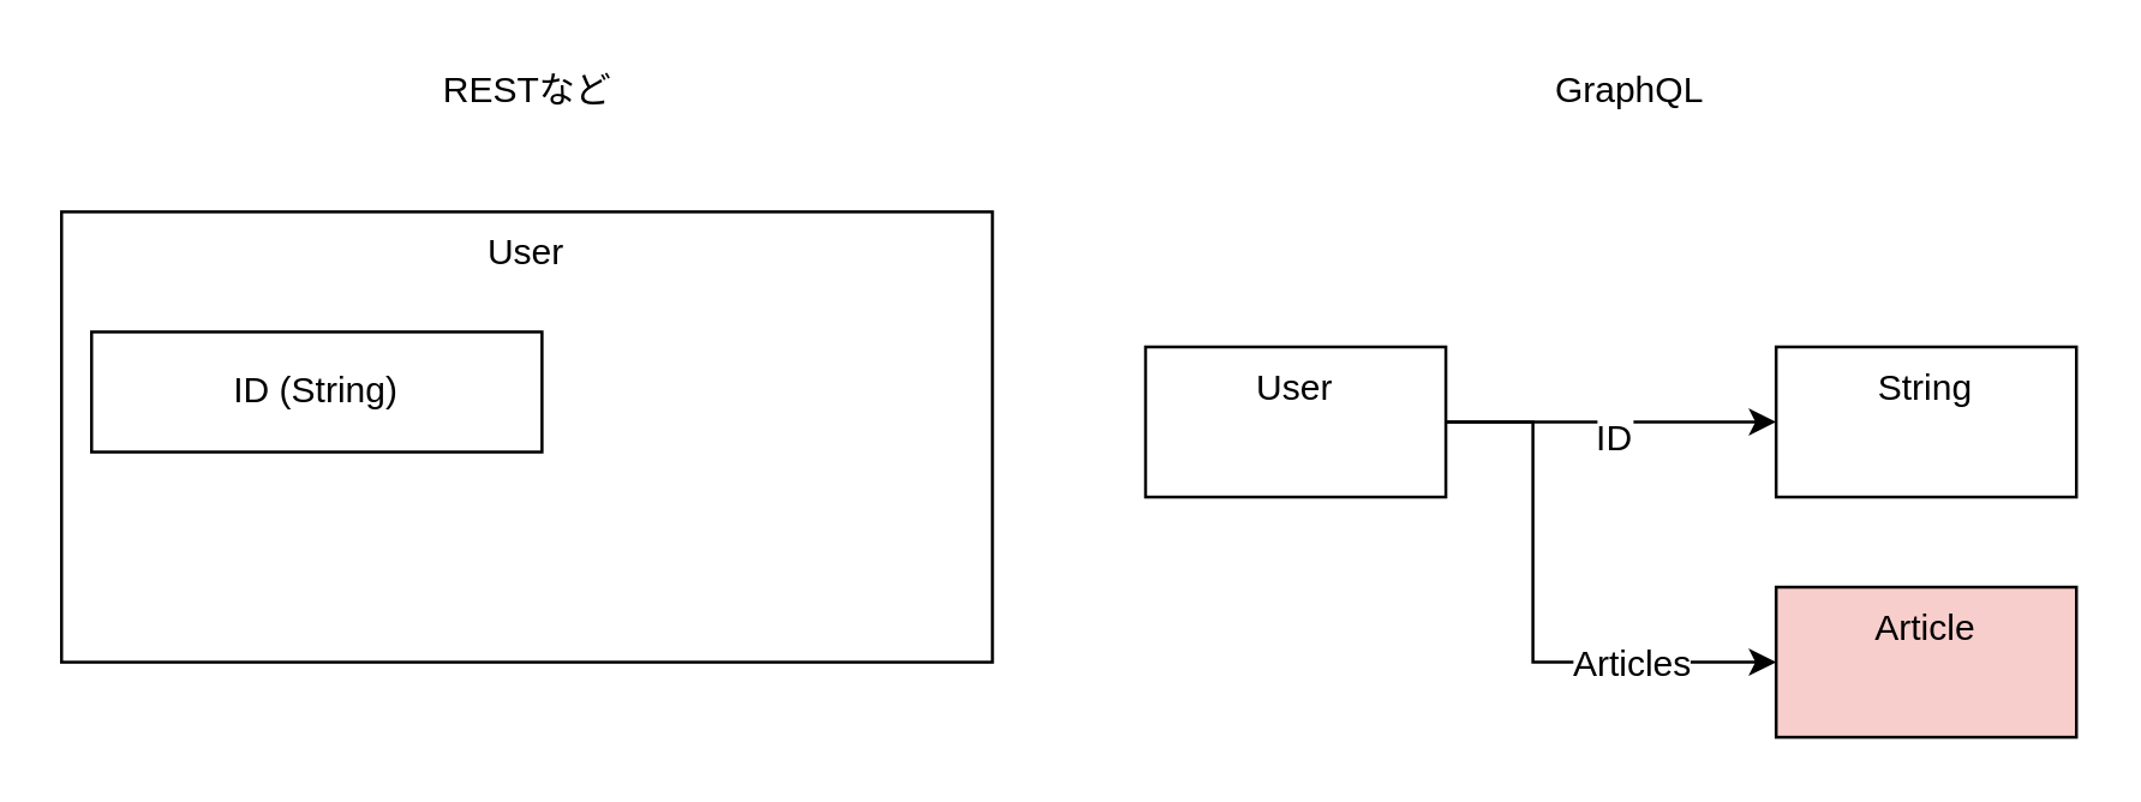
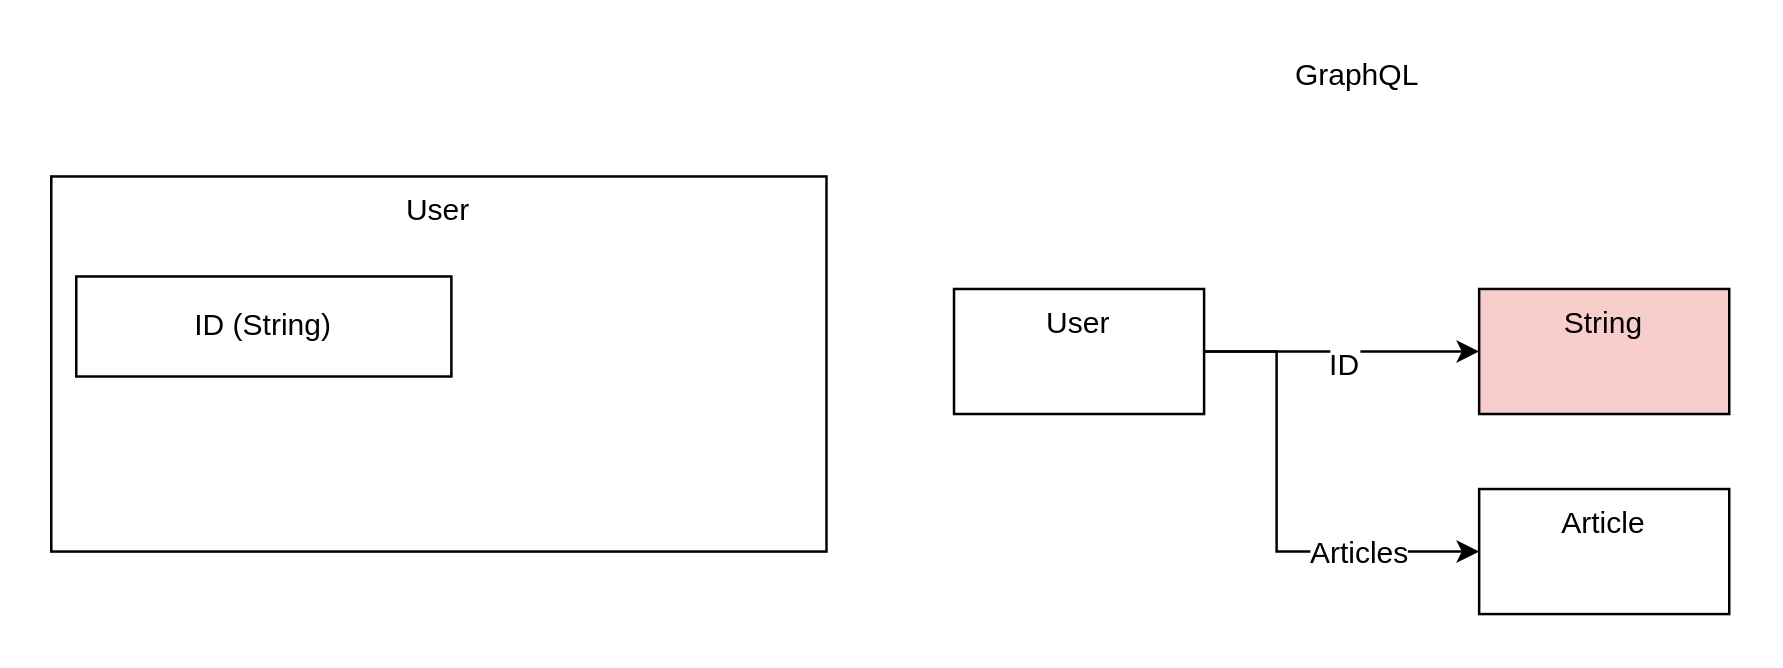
  <mxCell id="0" />
  <mxCell id="1" parent="0" />
  <mxCell id="2" value="User" style="rounded=0;whiteSpace=wrap;html=1;verticalAlign=top;" vertex="1" parent="1"><mxGeometry x="20" y="70" width="310" height="150" as="geometry" /></mxCell>
  <mxCell id="3" value="ID (String)" style="rounded=0;whiteSpace=wrap;html=1;" vertex="1" parent="1"><mxGeometry x="30" y="110" width="150" height="40" as="geometry" /></mxCell>
  <mxCell id="4" style="edgeStyle=orthogonalEdgeStyle;rounded=0;orthogonalLoop=1;jettySize=auto;html=1;" edge="1" parent="1" source="8" target="9"><mxGeometry relative="1" as="geometry" /></mxCell>
  <mxCell id="5" value="ID" style="text;html=1;resizable=0;points=[];align=center;verticalAlign=middle;labelBackgroundColor=#ffffff;" vertex="1" connectable="0" parent="4"><mxGeometry x="0.309" y="-5" relative="1" as="geometry"><mxPoint x="-17" as="offset" /></mxGeometry></mxCell>
  <mxCell id="6" style="edgeStyle=orthogonalEdgeStyle;rounded=0;orthogonalLoop=1;jettySize=auto;html=1;entryX=0;entryY=0.5;entryDx=0;entryDy=0;" edge="1" parent="1" source="8" target="12"><mxGeometry relative="1" as="geometry"><Array as="points"><mxPoint x="510" y="140" /><mxPoint x="510" y="220" /></Array></mxGeometry></mxCell>
  <mxCell id="7" value="Articles" style="text;html=1;resizable=0;points=[];align=center;verticalAlign=middle;labelBackgroundColor=#ffffff;" vertex="1" connectable="0" parent="6"><mxGeometry x="0.347" y="-2" relative="1" as="geometry"><mxPoint x="13.5" y="-2" as="offset" /></mxGeometry></mxCell>
  <mxCell id="8" value="User" style="rounded=0;whiteSpace=wrap;html=1;verticalAlign=top;" vertex="1" parent="1"><mxGeometry x="381" y="115" width="100" height="50" as="geometry" /></mxCell>
- <mxCell id="9" value="String" style="rounded=0;whiteSpace=wrap;html=1;verticalAlign=top;" vertex="1" parent="1"><mxGeometry x="591" y="115" width="100" height="50" as="geometry" /></mxCell>
- <mxCell id="10" value="RESTなど" style="text;html=1;strokeColor=none;fillColor=none;align=center;verticalAlign=middle;whiteSpace=wrap;rounded=0;" vertex="1" parent="1"><mxGeometry x="132.5" y="20" width="85" height="20" as="geometry" /></mxCell>
+ <mxCell id="9" value="String" style="rounded=0;whiteSpace=wrap;html=1;verticalAlign=top;fillColor=#f8cecc;" vertex="1" parent="1"><mxGeometry x="591" y="115" width="100" height="50" as="geometry" /></mxCell>
  <mxCell id="11" value="GraphQL" style="text;html=1;strokeColor=none;fillColor=none;align=center;verticalAlign=middle;whiteSpace=wrap;rounded=0;" vertex="1" parent="1"><mxGeometry x="500" y="20" width="85" height="20" as="geometry" /></mxCell>
- <mxCell id="12" value="Article" style="rounded=0;whiteSpace=wrap;html=1;verticalAlign=top;fillColor=#f8cecc;" vertex="1" parent="1"><mxGeometry x="591" y="195" width="100" height="50" as="geometry" /></mxCell>
+ <mxCell id="12" value="Article" style="rounded=0;whiteSpace=wrap;html=1;verticalAlign=top;" vertex="1" parent="1"><mxGeometry x="591" y="195" width="100" height="50" as="geometry" /></mxCell>
